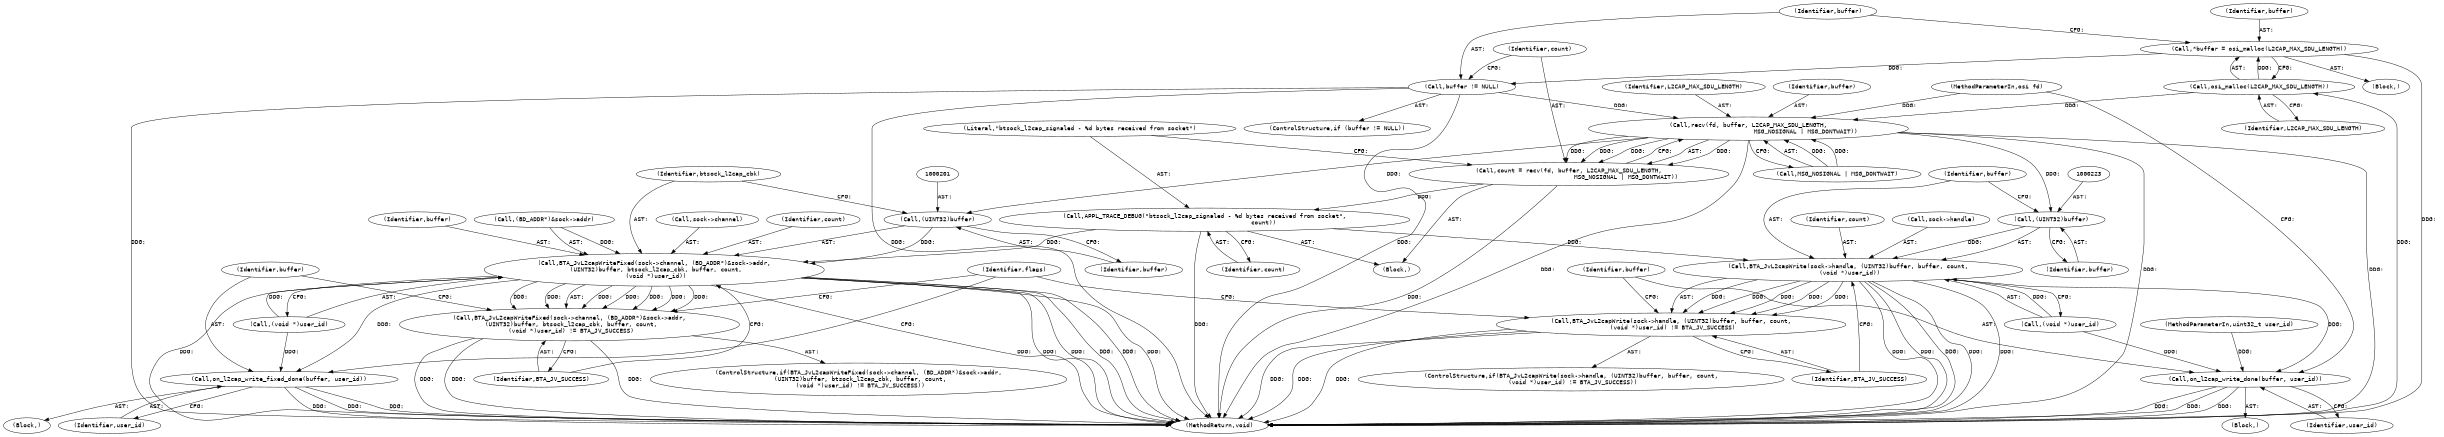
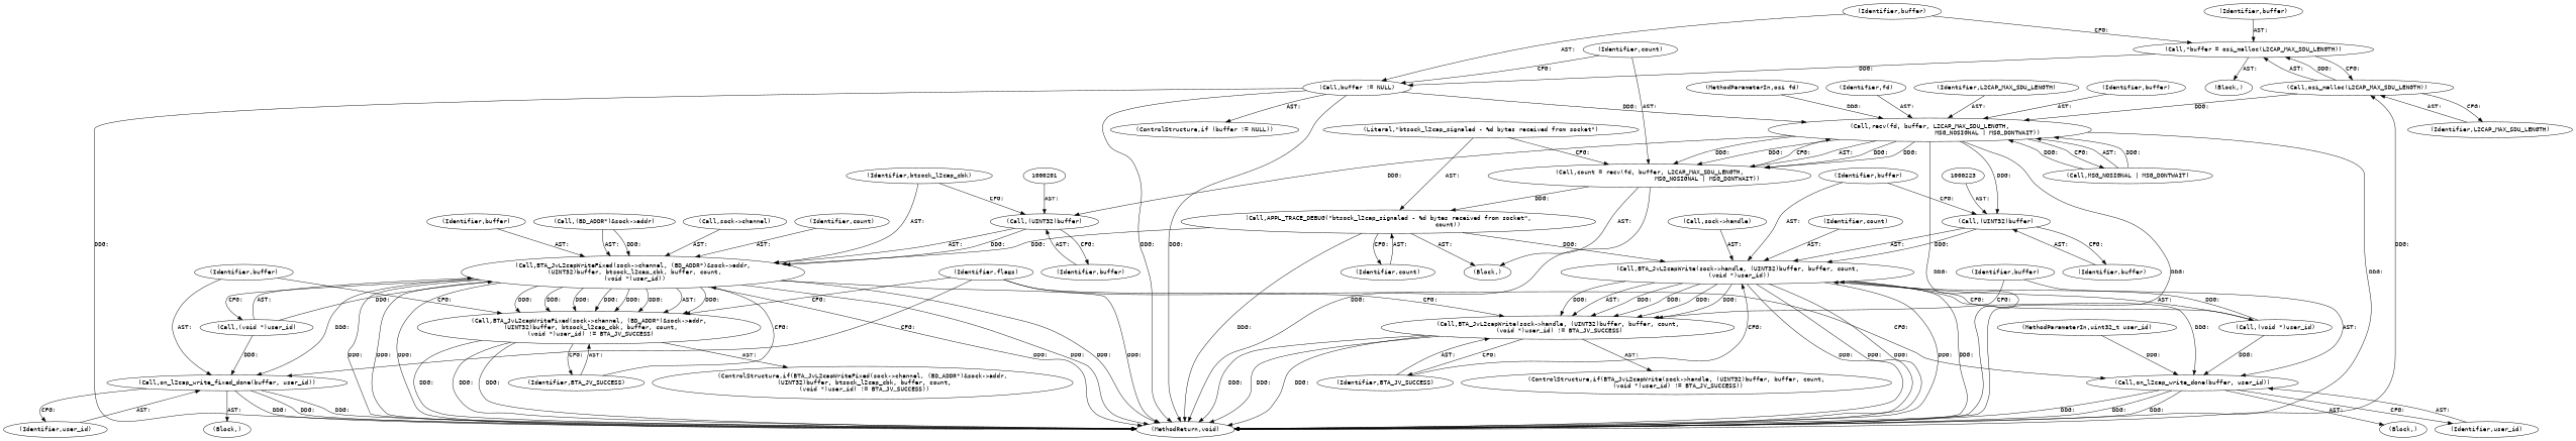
  digraph {
    fontname="DejaVu Sans Mono"
    node [fontname="DejaVu Sans Mono"]
    edge [fontname="DejaVu Sans Mono"]
    n1 [label="(Call,*buffer = osi_malloc(L2CAP_MAX_SDU_LENGTH))"]
    n2 [label="(Call,osi_malloc(L2CAP_MAX_SDU_LENGTH))"]
    n3 [label="(Call,buffer != NULL)"]
    n4 [label="(MethodReturn,void)"]
    n5 [label="(Block,)"]
    n6 [label="(Call,recv(fd, buffer, L2CAP_MAX_SDU_LENGTH,\n                                MSG_NOSIGNAL | MSG_DONTWAIT))"]
    n7 [label="(Identifier,L2CAP_MAX_SDU_LENGTH)"]
    n8 [label="(ControlStructure,if (buffer != NULL))"]
    n9 [label="(Call,count = recv(fd, buffer, L2CAP_MAX_SDU_LENGTH,\n                                MSG_NOSIGNAL | MSG_DONTWAIT))"]
    n10 [label="(Call,(UINT32)buffer)"]
    n11 [label="(Call,(UINT32)buffer)"]
    n12 [label="(Call,MSG_NOSIGNAL | MSG_DONTWAIT)"]
    n13 [label="(Call,APPL_TRACE_DEBUG(\"btsock_l2cap_signaled - %d bytes received from socket\",\n                                 count))"]
    n14 [label="(Block,)"]
    n15 [label="(Call,BTA_JvL2capWriteFixed(sock->channel, (BD_ADDR*)&sock->addr,\n (UINT32)buffer, btsock_l2cap_cbk, buffer, count,\n (void *)user_id))"]
    n16 [label="(Identifier,buffer)"]
    n17 [label="(Call,BTA_JvL2capWrite(sock->handle, (UINT32)buffer, buffer, count,\n (void *)user_id))"]
    n18 [label="(Identifier,buffer)"]
    n19 [label="(Identifier,count)"]
    n20 [label="(Call,BTA_JvL2capWriteFixed(sock->channel, (BD_ADDR*)&sock->addr,\n (UINT32)buffer, btsock_l2cap_cbk, buffer, count,\n (void *)user_id) != BTA_JV_SUCCESS)"]
    n21 [label="(Call,on_l2cap_write_fixed_done(buffer, user_id))"]
    n22 [label="(Call,(void *)user_id)"]
    n23 [label="(Call,BTA_JvL2capWrite(sock->handle, (UINT32)buffer, buffer, count,\n (void *)user_id) != BTA_JV_SUCCESS)"]
    n24 [label="(Call,on_l2cap_write_done(buffer, user_id))"]
    n25 [label="(Call,(void *)user_id)"]
    n26 [label="(Identifier,BTA_JV_SUCCESS)"]
    n27 [label="(ControlStructure,if(BTA_JvL2capWriteFixed(sock->channel, (BD_ADDR*)&sock->addr,\n (UINT32)buffer, btsock_l2cap_cbk, buffer, count,\n (void *)user_id) != BTA_JV_SUCCESS))"]
    n28 [label="(Block,)"]
    n29 [label="(Identifier,user_id)"]
    n30 [label="(Identifier,BTA_JV_SUCCESS)"]
    n31 [label="(ControlStructure,if(BTA_JvL2capWrite(sock->handle, (UINT32)buffer, buffer, count,\n (void *)user_id) != BTA_JV_SUCCESS))"]
    n32 [label="(Identifier,user_id)"]
    n33 [label="(Block,)"]
    n34 [label="(Identifier,buffer)"]
    n35 [label="(Call,(BD_ADDR*)&sock->addr)"]
    n36 [label="(Identifier,count)"]
    n37 [label="(Identifier,btsock_l2cap_cbk)"]
    n38 [label="(Identifier,buffer)"]
+   n39 [label="(Identifier,fd)"]
    n40 [label="(Call,sock->channel)"]
    n41 [label="(Identifier,buffer)"]
    n42 [label="(Call,sock->handle)"]
    n43 [label="(Identifier,count)"]
    n44 [label="(Identifier,L2CAP_MAX_SDU_LENGTH)"]
    n45 [label="(Identifier,buffer)"]
    n46 [label="(MethodParameterIn,uint32_t user_id)"]
    n47 [label="(Identifier,buffer)"]
    n48 [label="(Identifier,flags)"]
    n49 [label="(Identifier,buffer)"]
    n50 [label="(Identifier,count)"]
    n51 [label="(Literal,\"btsock_l2cap_signaled - %d bytes received from socket\")"]
    n52 [label="(Identifier,buffer)"]
    n53 [label="(MethodParameterIn,osi fd)"]
    1000201
    1000223
    n1 -> n2 [label="CFG: "]
    n1 -> n3 [label="DDG: "]
-   n1 -> n4 [label="DDG: "]
    n1 -> n5 [label="AST: "]
    n2 -> n1 [label="AST: "]
    n2 -> n1 [label="DDG: "]
    n2 -> n6 [label="DDG: "]
    n2 -> n7 [label="CFG: "]
    n3 -> n4 [label="DDG: "]
    n3 -> n4 [label="DDG: "]
    n3 -> n4 [label="DDG: "]
    n3 -> n6 [label="DDG: "]
    n3 -> n8 [label="AST: "]
    n4 -> n2 [label="DDG: "]
    n6 -> n4 [label="DDG: "]
    n6 -> n4 [label="DDG: "]
    n6 -> n4 [label="DDG: "]
    n6 -> n9 [label="AST: "]
    n6 -> n9 [label="DDG: "]
    n6 -> n9 [label="DDG: "]
    n6 -> n9 [label="DDG: "]
    n6 -> n9 [label="DDG: "]
    n6 -> n10 [label="DDG: "]
    n6 -> n11 [label="DDG: "]
    n6 -> n12 [label="CFG: "]
    n7 -> n2 [label="AST: "]
    n9 -> n4 [label="DDG: "]
    n9 -> n6 [label="CFG: "]
    n9 -> n13 [label="DDG: "]
    n9 -> n14 [label="AST: "]
    n10 -> n15 [label="AST: "]
    n10 -> n15 [label="DDG: "]
    n10 -> n16 [label="CFG: "]
    n11 -> n17 [label="AST: "]
    n11 -> n17 [label="DDG: "]
    n11 -> n18 [label="CFG: "]
    n12 -> n6 [label="AST: "]
    n12 -> n6 [label="DDG: "]
    n12 -> n6 [label="DDG: "]
    n13 -> n4 [label="DDG: "]
    n13 -> n14 [label="AST: "]
    n13 -> n15 [label="DDG: "]
    n13 -> n17 [label="DDG: "]
    n13 -> n19 [label="CFG: "]
    n15 -> n4 [label="DDG: "]
    n15 -> n4 [label="DDG: "]
    n15 -> n4 [label="DDG: "]
    n15 -> n4 [label="DDG: "]
    n15 -> n4 [label="DDG: "]
    n15 -> n4 [label="DDG: "]
    n15 -> n4 [label="DDG: "]
    n15 -> n20 [label="AST: "]
    n15 -> n20 [label="DDG: "]
    n15 -> n20 [label="DDG: "]
    n15 -> n20 [label="DDG: "]
    n15 -> n20 [label="DDG: "]
    n15 -> n20 [label="DDG: "]
    n15 -> n20 [label="DDG: "]
    n15 -> n20 [label="DDG: "]
    n15 -> n21 [label="DDG: "]
    n15 -> n22 [label="CFG: "]
    n16 -> n10 [label="AST: "]
    n17 -> n4 [label="DDG: "]
    n17 -> n4 [label="DDG: "]
    n17 -> n4 [label="DDG: "]
    n17 -> n4 [label="DDG: "]
    n17 -> n4 [label="DDG: "]
    n17 -> n23 [label="AST: "]
    n17 -> n23 [label="DDG: "]
    n17 -> n23 [label="DDG: "]
    n17 -> n23 [label="DDG: "]
    n17 -> n23 [label="DDG: "]
    n17 -> n23 [label="DDG: "]
    n17 -> n24 [label="DDG: "]
    n17 -> n25 [label="CFG: "]
    n18 -> n11 [label="AST: "]
    n19 -> n13 [label="AST: "]
    n20 -> n4 [label="DDG: "]
    n20 -> n4 [label="DDG: "]
    n20 -> n4 [label="DDG: "]
    n20 -> n26 [label="CFG: "]
    n20 -> n27 [label="AST: "]
    n21 -> n4 [label="DDG: "]
    n21 -> n4 [label="DDG: "]
    n21 -> n4 [label="DDG: "]
    n21 -> n28 [label="AST: "]
    n21 -> n29 [label="CFG: "]
    n22 -> n15 [label="AST: "]
    n22 -> n15 [label="DDG: "]
    n22 -> n21 [label="DDG: "]
    n23 -> n4 [label="DDG: "]
    n23 -> n4 [label="DDG: "]
    n23 -> n4 [label="DDG: "]
    n23 -> n30 [label="CFG: "]
    n23 -> n31 [label="AST: "]
    n24 -> n4 [label="DDG: "]
    n24 -> n4 [label="DDG: "]
    n24 -> n4 [label="DDG: "]
    n24 -> n32 [label="CFG: "]
    n24 -> n33 [label="AST: "]
    n25 -> n17 [label="AST: "]
    n25 -> n17 [label="DDG: "]
    n25 -> n24 [label="DDG: "]
    n26 -> n15 [label="CFG: "]
    n26 -> n20 [label="AST: "]
    n29 -> n21 [label="AST: "]
    n30 -> n17 [label="CFG: "]
    n30 -> n23 [label="AST: "]
    n32 -> n24 [label="AST: "]
    n34 -> n15 [label="AST: "]
    n35 -> n15 [label="AST: "]
    n35 -> n15 [label="DDG: "]
    n36 -> n17 [label="AST: "]
    n37 -> n10 [label="CFG: "]
    n37 -> n15 [label="AST: "]
    n38 -> n20 [label="CFG: "]
    n38 -> n21 [label="AST: "]
+   n39 -> n6 [label="AST: "]
    n40 -> n15 [label="AST: "]
    n41 -> n1 [label="AST: "]
    n42 -> n17 [label="AST: "]
    n43 -> n15 [label="AST: "]
    n44 -> n6 [label="AST: "]
    n45 -> n23 [label="CFG: "]
    n45 -> n24 [label="AST: "]
    n46 -> n24 [label="DDG: "]
    n47 -> n6 [label="AST: "]
    n48 -> n20 [label="CFG: "]
    n48 -> n21 [label="CFG: "]
    n48 -> n23 [label="CFG: "]
-   n53 -> n24 [label="CFG: "]
+   n48 -> n24 [label="CFG: "]
    n49 -> n11 [label="CFG: "]
    n49 -> n17 [label="AST: "]
    n50 -> n3 [label="CFG: "]
    n50 -> n9 [label="AST: "]
    n51 -> n9 [label="CFG: "]
    n51 -> n13 [label="AST: "]
    n52 -> n1 [label="CFG: "]
    n52 -> n3 [label="AST: "]
    n53 -> n6 [label="DDG: "]
    1000201 -> n10 [label="AST: "]
    1000223 -> n11 [label="AST: "]
  }
